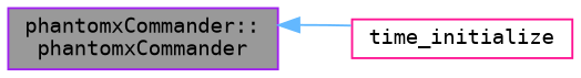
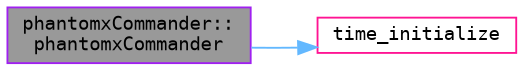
  digraph {
    rankdir=LR
    fontname="DejaVu Sans Mono"
    node [fontname="DejaVu Sans Mono" fontsize=10 shape=box style=filled]
    n1 [color=purple fillcolor=grey60 fontcolor=black height=0.2 label="phantomxCommander::\lphantomxCommander" width=0.4]
    n2 [color=deeppink fillcolor=white height=0.2 label=time_initialize width=0.4]
-   n2 -> n1 [color=steelblue1 fontname="DejaVu Sans Mono" fontsize=10 labelfontname=Helvetica labelfontsize=10 style=solid]
+   n1 -> n2 [color=steelblue1 fontname="DejaVu Sans Mono" fontsize=10 labelfontname=Helvetica labelfontsize=10 style=solid]
  }
